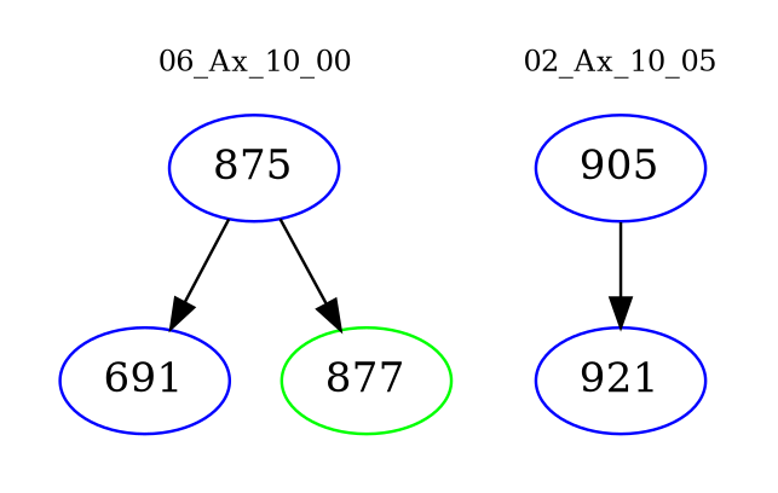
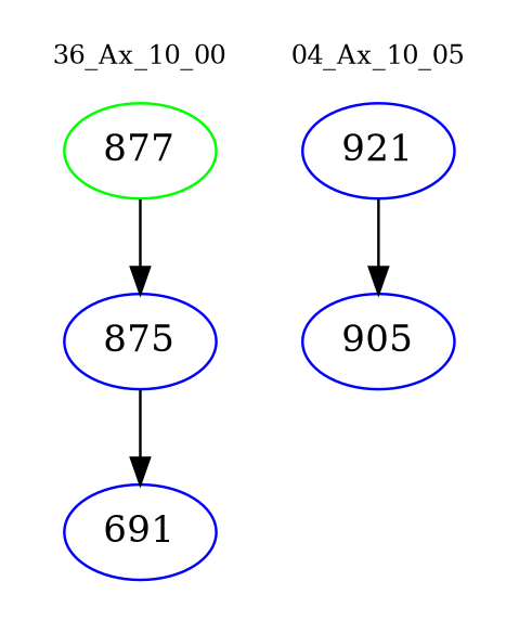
  digraph {
    node [color=blue]
    edge [color=black]
    n1 [label=875]
    n2 [label=691]
    n3 [color=green label=877]
    n4 [label=905]
    n5 [label=921]
    subgraph cluster_1 {
      color=white
      fontsize=10
-     label="06_Ax_10_00"
+     label="36_Ax_10_00"
      n1
      n2
      n3
    }
    subgraph cluster_2 {
      color=white
      fontsize=10
-     label="02_Ax_10_05"
+     label="04_Ax_10_05"
      n4
      n5
    }
    n1 -> n2
-   n1 -> n3
-   n4 -> n5
+   n3 -> n1
+   n5 -> n4
  }
